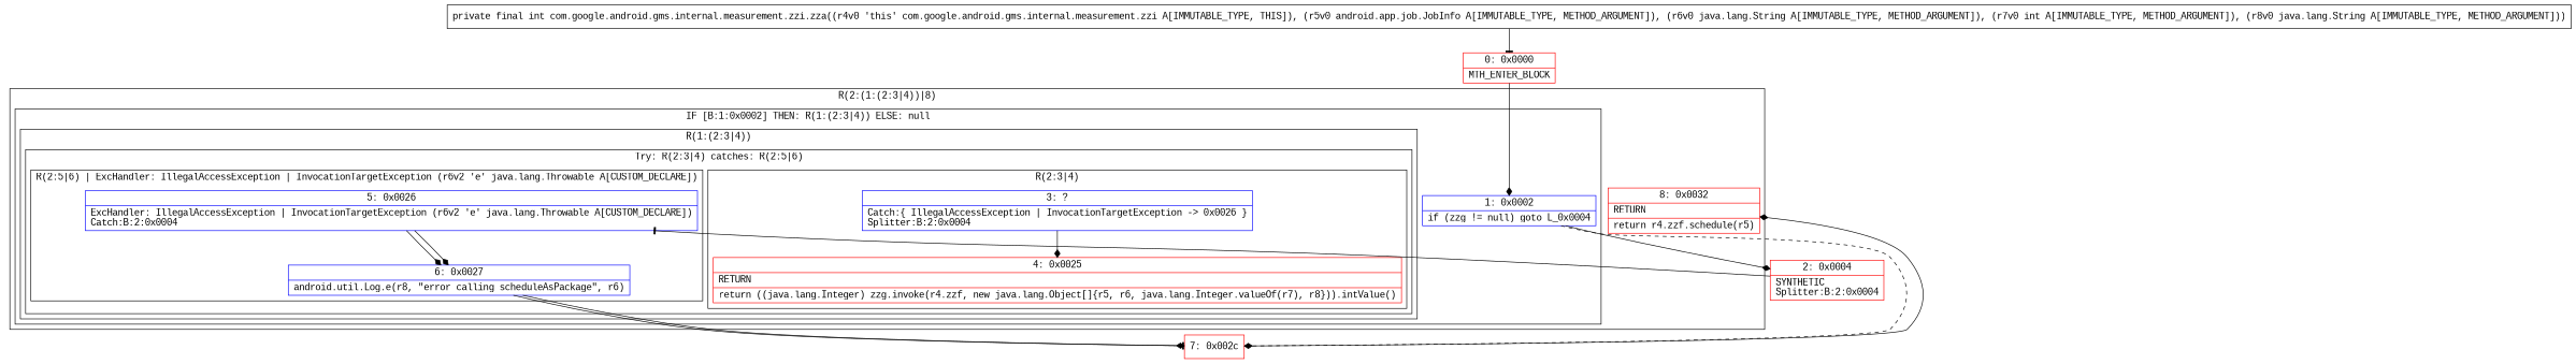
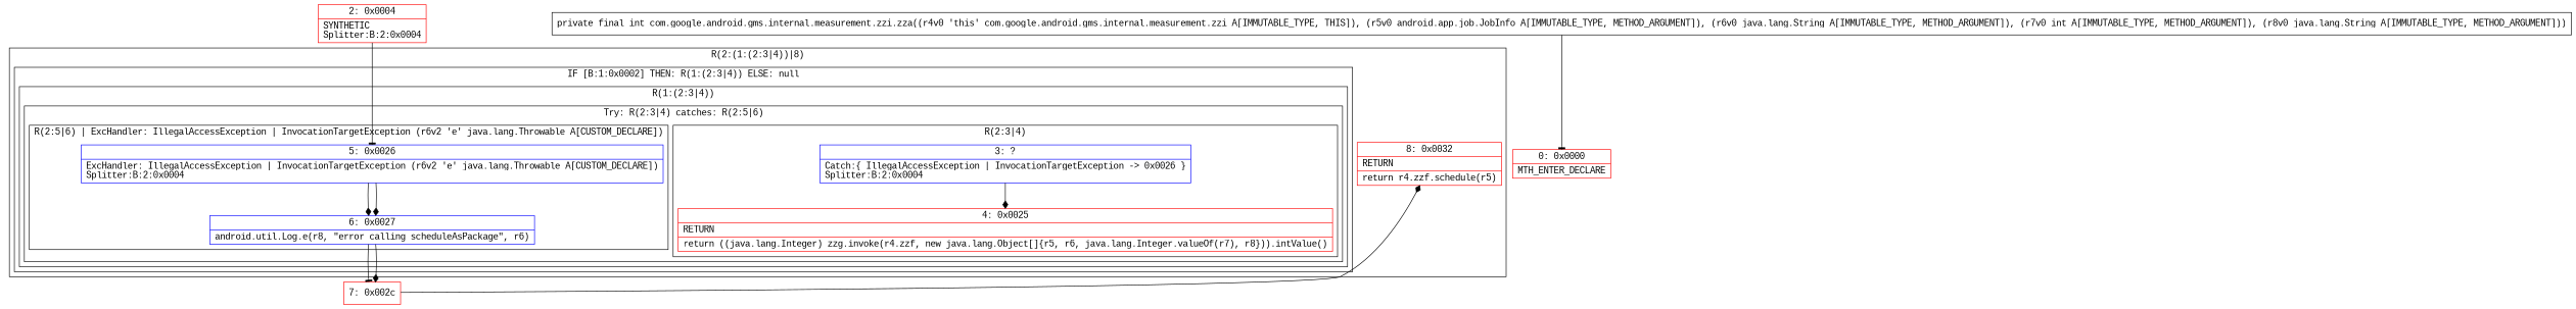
  digraph {
    fontname="Liberation Mono"
    node [color=red fontname="Liberation Mono" shape=record]
    edge [arrowhead=diamond fontname="Liberation Mono"]
    n1 [color=blue label="{3\:\ ?|Catch:\{ IllegalAccessException \| InvocationTargetException \-\> 0x0026 \}\lSplitter:B:2:0x0004\l}"]
    n2 [label="{4\:\ 0x0025|RETURN\l|return ((java.lang.Integer) zzg.invoke(r4.zzf, new java.lang.Object[]\{r5, r6, java.lang.Integer.valueOf(r7), r8\})).intValue()\l}"]
-   n3 [color=blue label="{5\:\ 0x0026|ExcHandler: IllegalAccessException \| InvocationTargetException (r6v2 'e' java.lang.Throwable A[CUSTOM_DECLARE])\lCatch:B:2:0x0004\l}"]
+   n3 [color=blue label="{5\:\ 0x0026|ExcHandler: IllegalAccessException \| InvocationTargetException (r6v2 'e' java.lang.Throwable A[CUSTOM_DECLARE])\lSplitter:B:2:0x0004\l}"]
    n4 [color=blue label="{6\:\ 0x0027|android.util.Log.e(r8, \"error calling scheduleAsPackage\", r6)\l}"]
-   n5 [color=blue label="{1\:\ 0x0002|if (zzg != null) goto L_0x0004\l}"]
    n6 [label="{8\:\ 0x0032|RETURN\l|return r4.zzf.schedule(r5)\l}"]
    n7 [label="{7\:\ 0x002c}"]
    n8 [label="{2\:\ 0x0004|SYNTHETIC\lSplitter:B:2:0x0004\l}"]
-   n9 [label="{0\:\ 0x0000|MTH_ENTER_BLOCK\l}"]
+   n9 [label="{0\:\ 0x0000|MTH_ENTER_DECLARE\l}"]
    n10 [label="{private final int com.google.android.gms.internal.measurement.zzi.zza((r4v0 'this' com.google.android.gms.internal.measurement.zzi A[IMMUTABLE_TYPE, THIS]), (r5v0 android.app.job.JobInfo A[IMMUTABLE_TYPE, METHOD_ARGUMENT]), (r6v0 java.lang.String A[IMMUTABLE_TYPE, METHOD_ARGUMENT]), (r7v0 int A[IMMUTABLE_TYPE, METHOD_ARGUMENT]), (r8v0 java.lang.String A[IMMUTABLE_TYPE, METHOD_ARGUMENT])) }" color=""]
    subgraph cluster_1 {
      label="R(2:(1:(2:3|4))|8)"
      n6
      subgraph cluster_2 {
        label="IF [B:1:0x0002] THEN: R(1:(2:3|4)) ELSE: null"
-       n5
        subgraph cluster_3 {
          label="R(1:(2:3|4))"
          subgraph cluster_4 {
            label="Try: R(2:3|4) catches: R(2:5|6)"
            subgraph cluster_5 {
              label="R(2:3|4)"
              n1
              n2
            }
            subgraph cluster_6 {
              label="R(2:5|6) | ExcHandler: IllegalAccessException \| InvocationTargetException (r6v2 'e' java.lang.Throwable A[CUSTOM_DECLARE])\l"
              n3
              n4
            }
          }
        }
      }
    }
    subgraph cluster_7 {
      label="R(2:5|6) | ExcHandler: IllegalAccessException \| InvocationTargetException (r6v2 'e' java.lang.Throwable A[CUSTOM_DECLARE])\l"
    }
    n1 -> n2
    n3 -> n4
    n3 -> n4
    n4 -> n7 [arrowhead=tee]
    n4 -> n7
-   n5 -> n7 [style=dashed]
-   n5 -> n8
    n7 -> n6
    n8 -> n3 [arrowhead=tee]
-   n9 -> n5
    n10 -> n9 [arrowhead=tee]
  }
